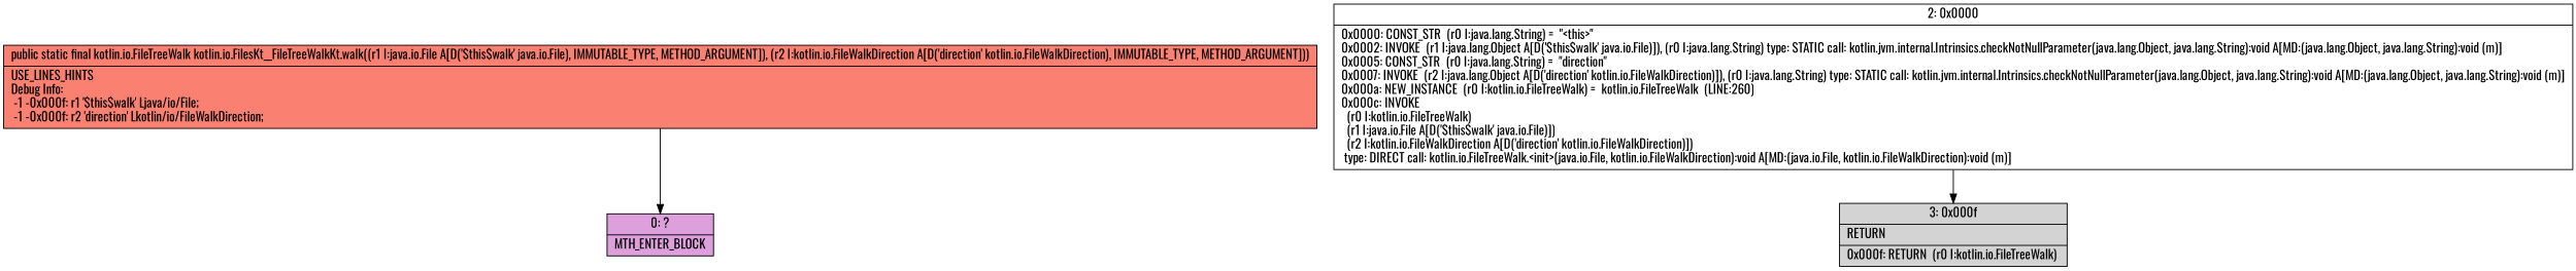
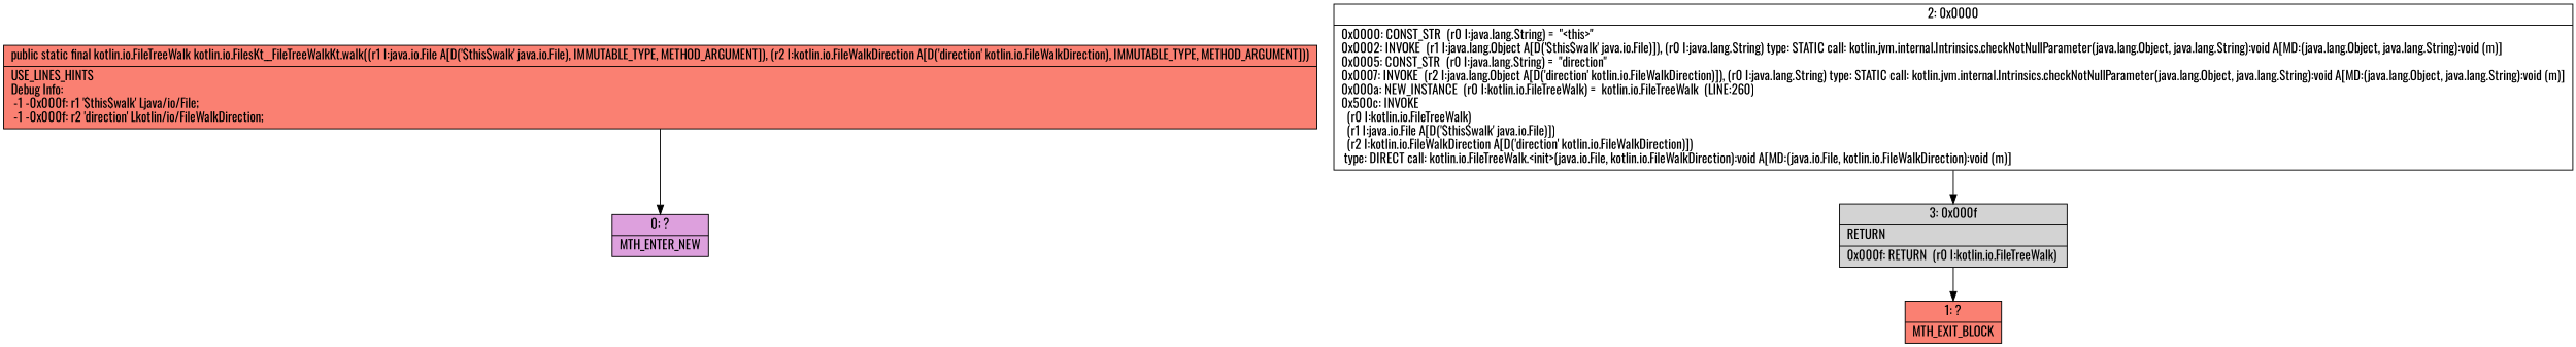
  digraph {
    fontname=Oswald
    node [fillcolor=salmon fontname=Oswald shape=record style=filled]
    edge [fontname=Oswald style=solid]
-   n1 [fillcolor=plum label="{0\:\ ?|MTH_ENTER_BLOCK\l}"]
-   n2 [fillcolor=white label="{2\:\ 0x0000|0x0000: CONST_STR  (r0 I:java.lang.String) =  \"\<this\>\" \l0x0002: INVOKE  (r1 I:java.lang.Object A[D('$this$walk' java.io.File)]), (r0 I:java.lang.String) type: STATIC call: kotlin.jvm.internal.Intrinsics.checkNotNullParameter(java.lang.Object, java.lang.String):void A[MD:(java.lang.Object, java.lang.String):void (m)]\l0x0005: CONST_STR  (r0 I:java.lang.String) =  \"direction\" \l0x0007: INVOKE  (r2 I:java.lang.Object A[D('direction' kotlin.io.FileWalkDirection)]), (r0 I:java.lang.String) type: STATIC call: kotlin.jvm.internal.Intrinsics.checkNotNullParameter(java.lang.Object, java.lang.String):void A[MD:(java.lang.Object, java.lang.String):void (m)]\l0x000a: NEW_INSTANCE  (r0 I:kotlin.io.FileTreeWalk) =  kotlin.io.FileTreeWalk  (LINE:260)\l0x000c: INVOKE  \l  (r0 I:kotlin.io.FileTreeWalk)\l  (r1 I:java.io.File A[D('$this$walk' java.io.File)])\l  (r2 I:kotlin.io.FileWalkDirection A[D('direction' kotlin.io.FileWalkDirection)])\l type: DIRECT call: kotlin.io.FileTreeWalk.\<init\>(java.io.File, kotlin.io.FileWalkDirection):void A[MD:(java.io.File, kotlin.io.FileWalkDirection):void (m)]\l}"]
+   n1 [fillcolor=plum label="{0\:\ ?|MTH_ENTER_NEW\l}"]
+   n2 [fillcolor=white label="{2\:\ 0x0000|0x0000: CONST_STR  (r0 I:java.lang.String) =  \"\<this\>\" \l0x0002: INVOKE  (r1 I:java.lang.Object A[D('$this$walk' java.io.File)]), (r0 I:java.lang.String) type: STATIC call: kotlin.jvm.internal.Intrinsics.checkNotNullParameter(java.lang.Object, java.lang.String):void A[MD:(java.lang.Object, java.lang.String):void (m)]\l0x0005: CONST_STR  (r0 I:java.lang.String) =  \"direction\" \l0x0007: INVOKE  (r2 I:java.lang.Object A[D('direction' kotlin.io.FileWalkDirection)]), (r0 I:java.lang.String) type: STATIC call: kotlin.jvm.internal.Intrinsics.checkNotNullParameter(java.lang.Object, java.lang.String):void A[MD:(java.lang.Object, java.lang.String):void (m)]\l0x000a: NEW_INSTANCE  (r0 I:kotlin.io.FileTreeWalk) =  kotlin.io.FileTreeWalk  (LINE:260)\l0x500c: INVOKE  \l  (r0 I:kotlin.io.FileTreeWalk)\l  (r1 I:java.io.File A[D('$this$walk' java.io.File)])\l  (r2 I:kotlin.io.FileWalkDirection A[D('direction' kotlin.io.FileWalkDirection)])\l type: DIRECT call: kotlin.io.FileTreeWalk.\<init\>(java.io.File, kotlin.io.FileWalkDirection):void A[MD:(java.io.File, kotlin.io.FileWalkDirection):void (m)]\l}"]
    n3 [fillcolor=lightgrey label="{3\:\ 0x000f|RETURN\l|0x000f: RETURN  (r0 I:kotlin.io.FileTreeWalk) \l}"]
+   n4 [label="{1\:\ ?|MTH_EXIT_BLOCK\l}"]
    n5 [label="{public static final kotlin.io.FileTreeWalk kotlin.io.FilesKt__FileTreeWalkKt.walk((r1 I:java.io.File A[D('$this$walk' java.io.File), IMMUTABLE_TYPE, METHOD_ARGUMENT]), (r2 I:kotlin.io.FileWalkDirection A[D('direction' kotlin.io.FileWalkDirection), IMMUTABLE_TYPE, METHOD_ARGUMENT]))  | USE_LINES_HINTS\lDebug Info:\l  \-1 \-0x000f: r1 '$this$walk' Ljava\/io\/File;\l  \-1 \-0x000f: r2 'direction' Lkotlin\/io\/FileWalkDirection;\l}"]
    n2 -> n3
+   n3 -> n4
    n5 -> n1
  }
